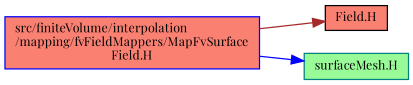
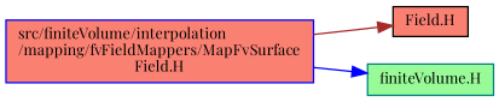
  digraph {
    rankdir=LR
    fontname="Playfair Display"
    node [fillcolor=salmon fontname="Playfair Display" fontsize=10 shape=record style=filled]
    edge [fontname="Playfair Display" fontsize=10 labelfontname=FreeSans labelfontsize=10 style=solid]
    n1 [color=blue fontcolor=black height=0.2 label="src/finiteVolume/interpolation\l/mapping/fvFieldMappers/MapFvSurface\lField.H" width=0.4]
    n2 [color=black height=0.2 label="Field.H" width=0.4]
-   n3 [color=teal height=0.2 label="surfaceMesh.H" width=0.4 fillcolor=palegreen]
+   n3 [color=teal height=0.2 label="finiteVolume.H" width=0.4 fillcolor=palegreen]
    n1 -> n2 [color=brown]
    n1 -> n3 [color=blue]
  }
